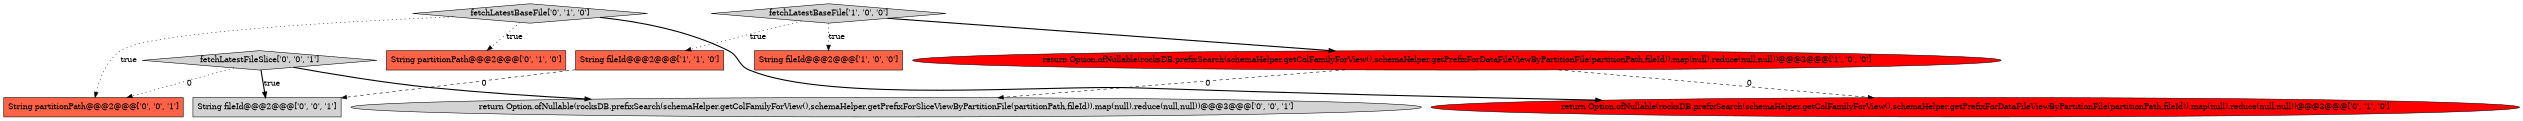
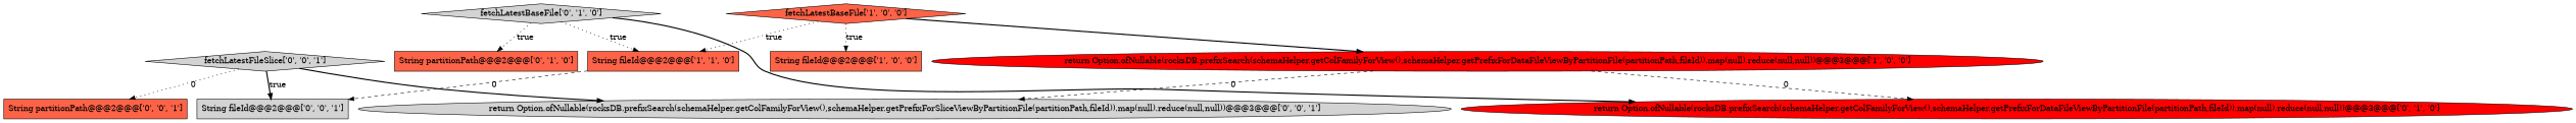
  digraph {
    node [fillcolor=lightgray shape=box style=filled]
    edge [style=dotted]
    n1 [label="fetchLatestFileSlice['0', '0', '1']" shape=diamond]
    n2 [label="String fileId@@@2@@@['0', '0', '1']"]
    n3 [label="return Option.ofNullable(rocksDB.prefixSearch(schemaHelper.getColFamilyForView(),schemaHelper.getPrefixForSliceViewByPartitionFile(partitionPath,fileId)).map(null).reduce(null,null))@@@3@@@['0', '0', '1']" shape=ellipse]
    n4 [fillcolor=tomato label="String partitionPath@@@2@@@['0', '0', '1']"]
    n5 [fillcolor=tomato label="String fileId@@@2@@@['1', '1', '0']"]
    n6 [fillcolor=tomato label="String partitionPath@@@2@@@['0', '1', '0']"]
    n7 [fillcolor=red label="return Option.ofNullable(rocksDB.prefixSearch(schemaHelper.getColFamilyForView(),schemaHelper.getPrefixForDataFileViewByPartitionFile(partitionPath,fileId)).map(null).reduce(null,null))@@@3@@@['1', '0', '0']" shape=ellipse]
    n8 [fillcolor=red label="return Option.ofNullable(rocksDB.prefixSearch(schemaHelper.getColFamilyForView(),schemaHelper.getPrefixForDataFileViewByPartitionFile(partitionPath,fileId)).map(null).reduce(null,null))@@@3@@@['0', '1', '0']" shape=ellipse]
    n9 [fillcolor=tomato label="String fileId@@@2@@@['1', '0', '0']"]
    n10 [label="fetchLatestBaseFile['0', '1', '0']" shape=diamond]
-   n11 [label="fetchLatestBaseFile['1', '0', '0']" shape=diamond]
+   n11 [fillcolor=tomato label="fetchLatestBaseFile['1', '0', '0']" shape=diamond]
    n1 -> n2 [label=true style=bold]
    n1 -> n3 [style=bold]
    n1 -> n4 [label=0]
    n5 -> n2 [label=0 style=dashed]
    n7 -> n3 [label=0 style=dashed]
    n7 -> n8 [label=0 style=dashed]
-   n10 -> n4 [label=true]
+   n10 -> n5 [label=true]
    n10 -> n6 [label=true]
    n10 -> n8 [style=bold]
    n11 -> n5 [label=true]
    n11 -> n7 [style=bold]
    n11 -> n9 [label=true]
  }
